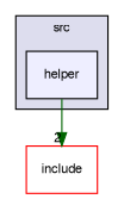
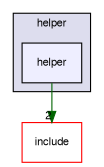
  digraph {
    compound=true
    node [fontname=FreeSans fontsize=10 shape=box style=filled]
    n1 [fillcolor="#eeeeff" label=helper pencolor=black]
    n2 [color=red fillcolor=white label=include]
    subgraph cluster_1 {
      bgcolor="#ddddee"
      fontname=FreeSans
      fontsize=10
-     label=src
+     label=helper
      pencolor=black
      n1
    }
    n1 -> n2 [headlabel=2 labeldistance=1.5 labelfontname=FreeSans labelfontsize=10 color=darkgreen]
  }
